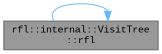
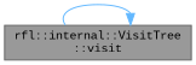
  digraph {
    rankdir=LR
    fontname="Liberation Mono"
-   n1 [color=gray40 fillcolor=grey60 fontcolor=black fontname="Liberation Mono" fontsize=10 height=0.2 label="rfl::internal::VisitTree\l::rfl" shape=box style=filled width=0.4]
+   n1 [color=gray40 fillcolor=grey60 fontcolor=black fontname="Liberation Mono" fontsize=10 height=0.2 label="rfl::internal::VisitTree\l::visit" shape=box style=filled width=0.4]
    n1 -> n1 [color=steelblue1 fontname="Liberation Mono" fontsize=10 labelfontname=Helvetica labelfontsize=10 style=solid]
  }
